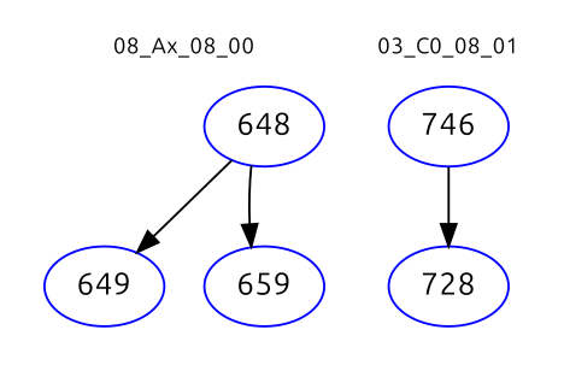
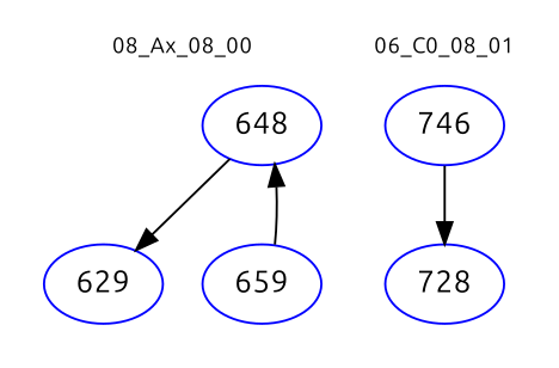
  digraph {
    fontname=Ubuntu
    node [color=blue fontname=Ubuntu]
    edge [color=black fontname=Ubuntu]
    n1 [label=648]
-   n2 [label=649]
+   n2 [label=629]
    n3 [label=659]
    n4 [label=746]
    n5 [label=728]
    subgraph cluster_1 {
      color=white
      fontsize=10
      label="08_Ax_08_00"
      n1
      n2
      n3
    }
    subgraph cluster_2 {
      color=white
      fontsize=10
-     label="03_C0_08_01"
+     label="06_C0_08_01"
      n4
      n5
    }
    n1 -> n2
-   n1 -> n3
+   n3 -> n1
    n4 -> n5
  }
